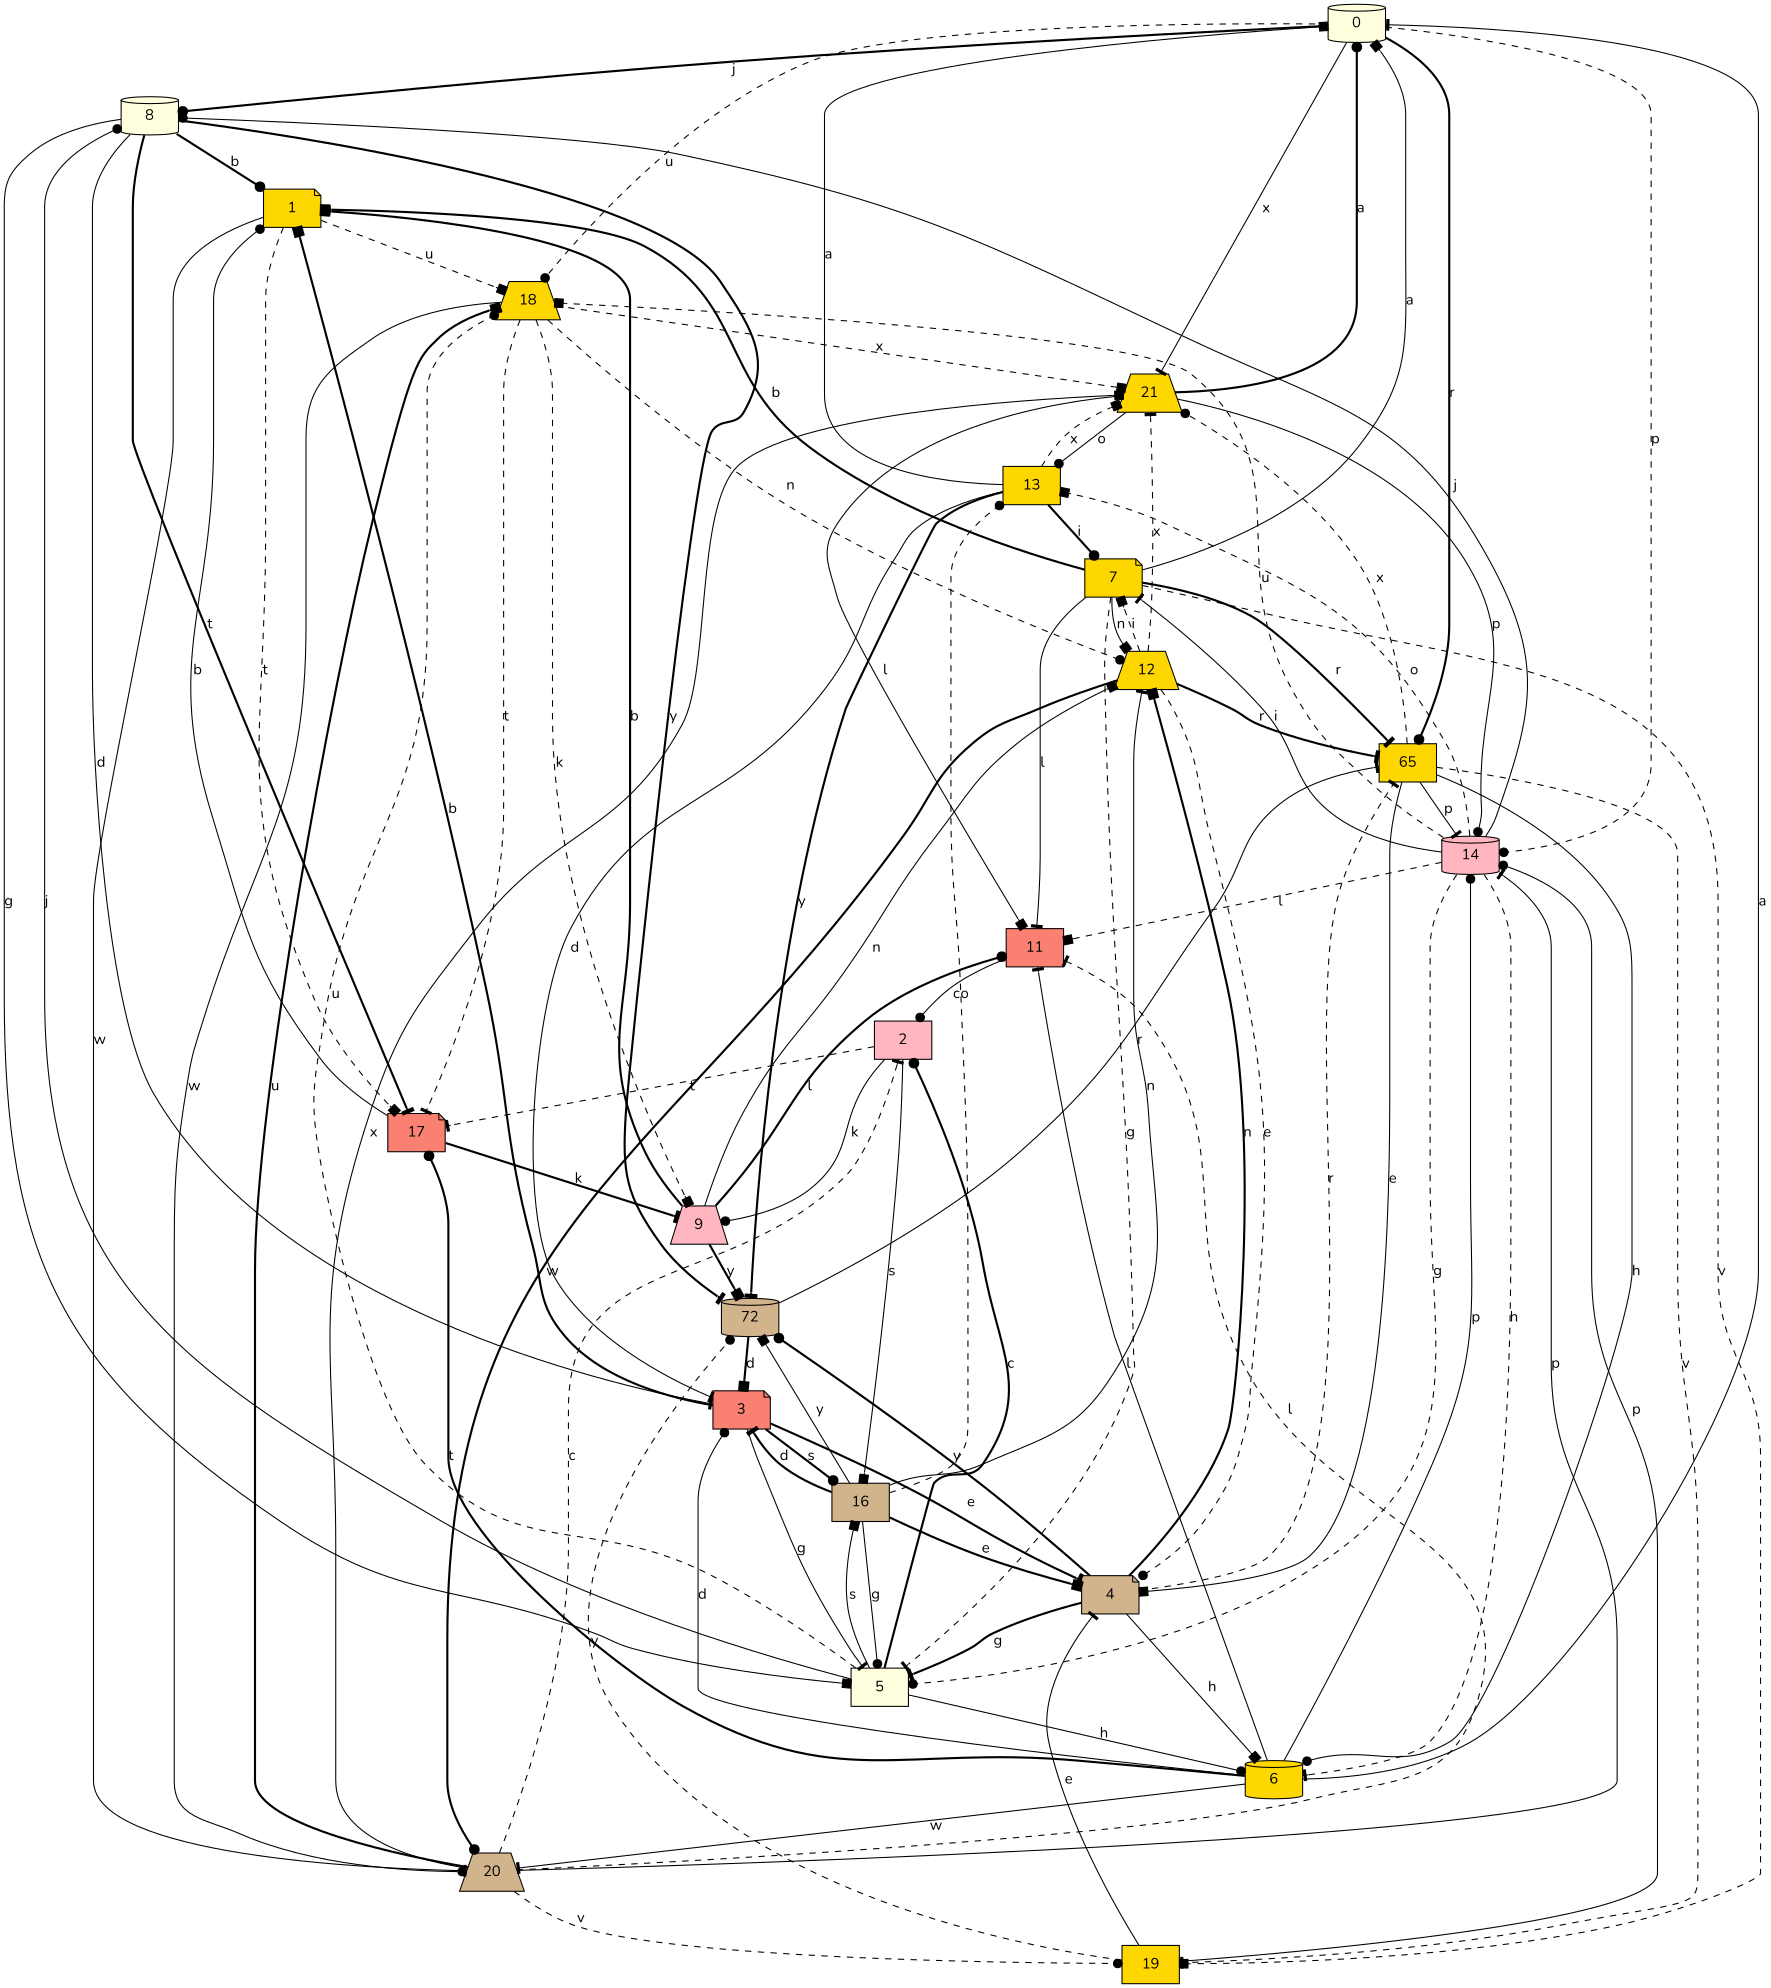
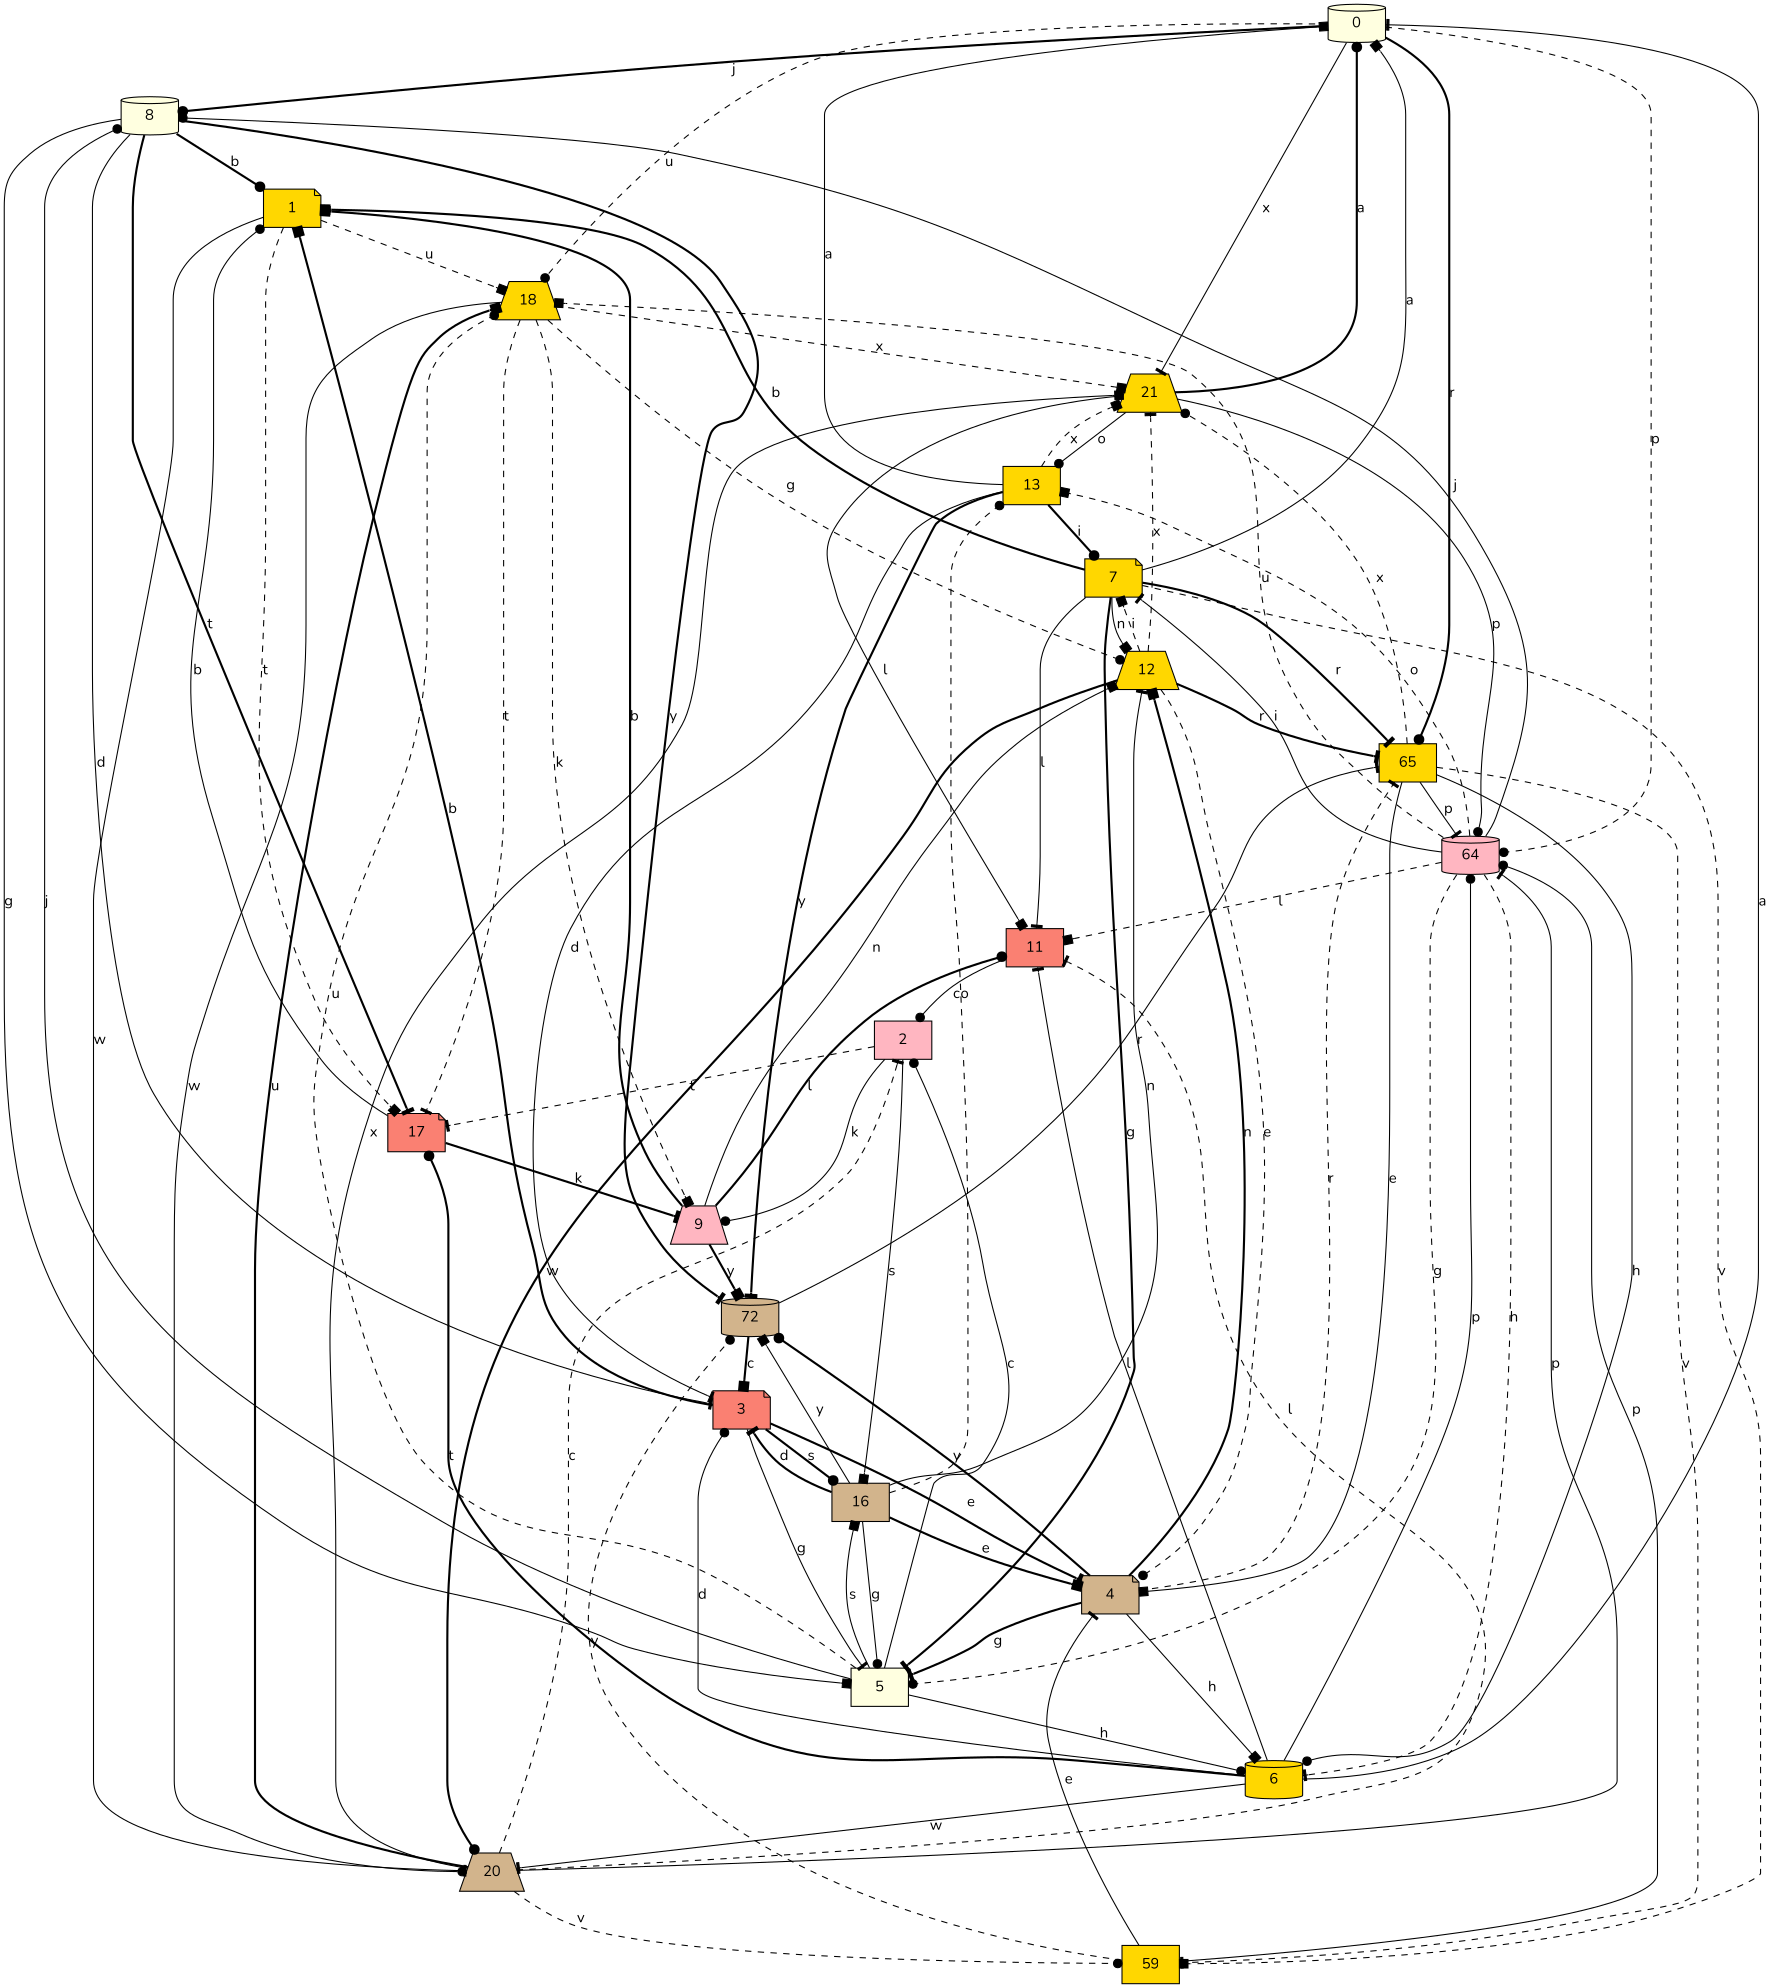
  strict digraph {
    fontname=Nunito
    node [fillcolor=gold fontname=Nunito shape=box style=filled]
    edge [arrowhead=dot fontname=Nunito style=solid]
    0 [fillcolor=lightyellow shape=cylinder]
    8 [fillcolor=lightyellow shape=cylinder]
-   14 [fillcolor=lightpink shape=cylinder]
+   14 [fillcolor=lightpink shape=cylinder label=64]
    n4 [label=65]
    18 [shape=trapezium]
    21 [shape=trapezium]
    1 [shape=note]
    17 [fillcolor=salmon shape=note]
    3 [fillcolor=salmon shape=note]
    5 [fillcolor=lightyellow]
    n11 [fillcolor=tan label=72 shape=cylinder]
    6 [shape=cylinder]
    11 [fillcolor=salmon]
    7 [shape=note]
    13
    4 [fillcolor=tan shape=note]
-   19
+   19 [label=59]
    20 [fillcolor=tan shape=trapezium]
    9 [fillcolor=lightpink shape=trapezium]
    12 [shape=trapezium]
    2 [fillcolor=lightpink]
    16 [fillcolor=tan]
    0 -> 8 [label=j style=bold]
    0 -> 14 [label=p style=dashed]
    0 -> n4 [label=r style=bold]
    0 -> 18 [label=u style=dashed]
    0 -> 21 [arrowhead=tee label=x]
    8 -> 1 [label=b style=bold]
    8 -> 17 [arrowhead=tee label=t style=bold]
    8 -> 3 [arrowhead=tee label=d]
    8 -> 5 [arrowhead=box label=g]
    8 -> n11 [arrowhead=tee label=y style=bold]
    14 -> 8 [label=j]
    14 -> 18 [arrowhead=box label=u style=dashed]
    14 -> 5 [label=g style=dashed]
    14 -> 6 [arrowhead=tee label=h style=dashed]
    14 -> 11 [arrowhead=box label=l style=dashed]
    14 -> 7 [arrowhead=tee label=i]
    14 -> 13 [arrowhead=box label=o style=dashed]
    n4 -> 14 [arrowhead=tee label=p]
    n4 -> 21 [label=x style=dashed]
    n4 -> 6 [label=h]
    n4 -> 4 [arrowhead=box label=e]
    n4 -> 19 [arrowhead=tee label=v style=dashed]
    18 -> 21 [arrowhead=box label=x style=dashed]
    18 -> 17 [arrowhead=tee label=t style=dashed]
    18 -> 20 [label=w]
    18 -> 9 [arrowhead=box label=k style=dashed]
-   18 -> 12 [label=n style=dashed]
+   18 -> 12 [label=g style=dashed]
    21 -> 0 [label=a style=bold]
    21 -> 14 [label=p]
    21 -> 11 [arrowhead=box label=l]
    21 -> 13 [label=o]
    1 -> 18 [arrowhead=box label=u style=dashed]
    1 -> 17 [arrowhead=box label=t style=dashed]
    1 -> 20 [arrowhead=tee label=w]
    17 -> 1 [label=b]
    17 -> 9 [arrowhead=tee label=k style=bold]
    3 -> 1 [arrowhead=box label=b style=bold]
    3 -> 5 [arrowhead=tee label=g]
    3 -> 4 [arrowhead=tee label=e style=bold]
    3 -> 16 [label=s style=bold]
    5 -> 8 [label=j]
    5 -> 18 [label=u style=dashed]
    5 -> 6 [label=h]
-   5 -> 2 [label=c style=bold]
+   5 -> 2 [label=c]
    5 -> 16 [arrowhead=box label=s]
    n11 -> n4 [arrowhead=tee label=r]
-   n11 -> 3 [arrowhead=box label=d style=bold]
+   n11 -> 3 [arrowhead=box label=c style=bold]
    6 -> 0 [arrowhead=tee label=a]
    6 -> 14 [label=p]
    6 -> 17 [label=t style=bold]
    6 -> 3 [label=d]
    6 -> 11 [arrowhead=tee label=l]
    6 -> 20 [arrowhead=tee label=w]
    11 -> 2 [label=c]
    7 -> 0 [arrowhead=box label=a]
    7 -> n4 [arrowhead=tee label=r style=bold]
    7 -> 1 [arrowhead=box label=b style=bold]
-   7 -> 5 [arrowhead=tee label=g style=dashed]
+   7 -> 5 [arrowhead=tee label=g style=bold]
    7 -> 11 [arrowhead=tee label=l]
    7 -> 19 [arrowhead=box label=v style=dashed]
    7 -> 12 [arrowhead=box label=n]
    13 -> 0 [arrowhead=box label=a]
    13 -> 21 [arrowhead=box label=x style=dashed]
    13 -> 3 [arrowhead=tee label=d]
    13 -> n11 [arrowhead=tee label=y style=bold]
    13 -> 7 [label=i style=bold]
    4 -> n4 [arrowhead=tee label=r style=dashed]
    4 -> 5 [arrowhead=tee label=g style=bold]
    4 -> n11 [label=y style=bold]
    4 -> 6 [arrowhead=box label=h]
    4 -> 12 [arrowhead=box label=n style=bold]
    19 -> 14 [label=p]
    19 -> n11 [label=y style=dashed]
    19 -> 4 [arrowhead=tee label=e]
    20 -> 14 [arrowhead=tee label=p]
    20 -> 18 [arrowhead=box label=u style=bold]
    20 -> 21 [arrowhead=box label=x]
    20 -> 11 [arrowhead=tee label=l style=dashed]
    20 -> 19 [label=v style=dashed]
    20 -> 2 [arrowhead=tee label=c style=dashed]
    9 -> 1 [arrowhead=box label=b style=bold]
    9 -> n11 [arrowhead=box label=y style=bold]
    9 -> 11 [label=l style=bold]
    9 -> 12 [arrowhead=box label=n]
    12 -> n4 [arrowhead=tee label=r style=bold]
    12 -> 21 [arrowhead=tee label=x style=dashed]
    12 -> 7 [arrowhead=box label=i style=dashed]
    12 -> 4 [label=e style=dashed]
    12 -> 20 [label=w style=bold]
    2 -> 17 [arrowhead=tee label=t style=dashed]
    2 -> 9 [label=k]
    2 -> 16 [arrowhead=box label=s]
    16 -> 3 [arrowhead=tee label=d style=bold]
    16 -> 5 [label=g]
    16 -> n11 [arrowhead=box label=y]
    16 -> 13 [label=o style=dashed]
    16 -> 4 [arrowhead=box label=e style=bold]
    16 -> 12 [arrowhead=tee label=n]
  }
